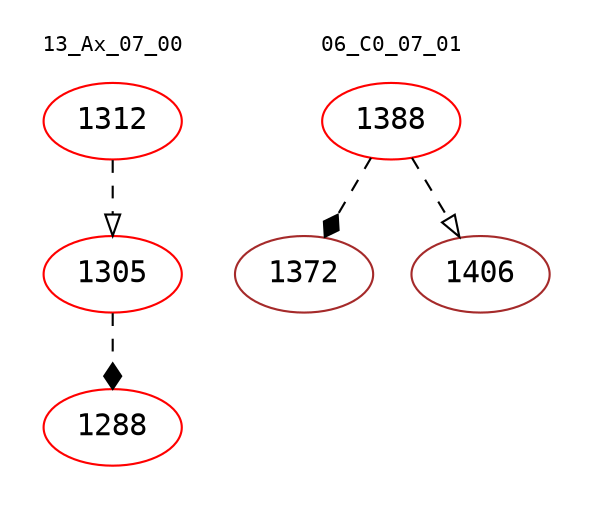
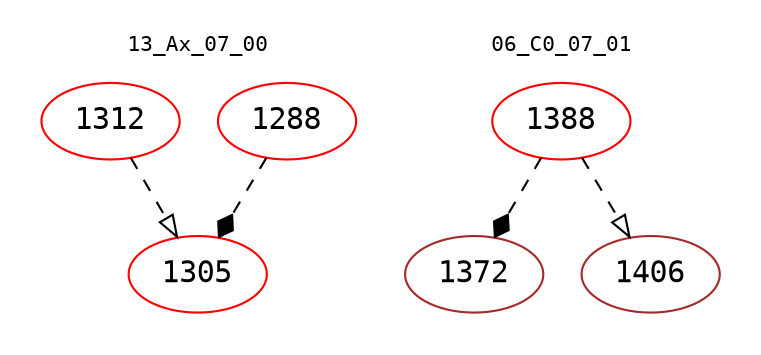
  digraph {
    fontname="DejaVu Sans Mono"
    node [color=red fontname="DejaVu Sans Mono"]
    edge [arrowhead=diamond color=black fontname="DejaVu Sans Mono" style=dashed]
    n1 [label=1305]
    n2 [label=1288]
    n3 [label=1312]
    n4 [label=1388]
    n5 [color=brown label=1372]
    n6 [color=brown label=1406]
    subgraph cluster_1 {
      color=white
      fontsize=10
      label="13_Ax_07_00"
      n1
      n2
      n3
    }
    subgraph cluster_2 {
      color=white
      fontsize=10
      label="06_C0_07_01"
      n4
      n5
      n6
    }
-   n1 -> n2
+   n2 -> n1
    n3 -> n1 [arrowhead=onormal]
    n4 -> n5
    n4 -> n6 [arrowhead=onormal]
  }
